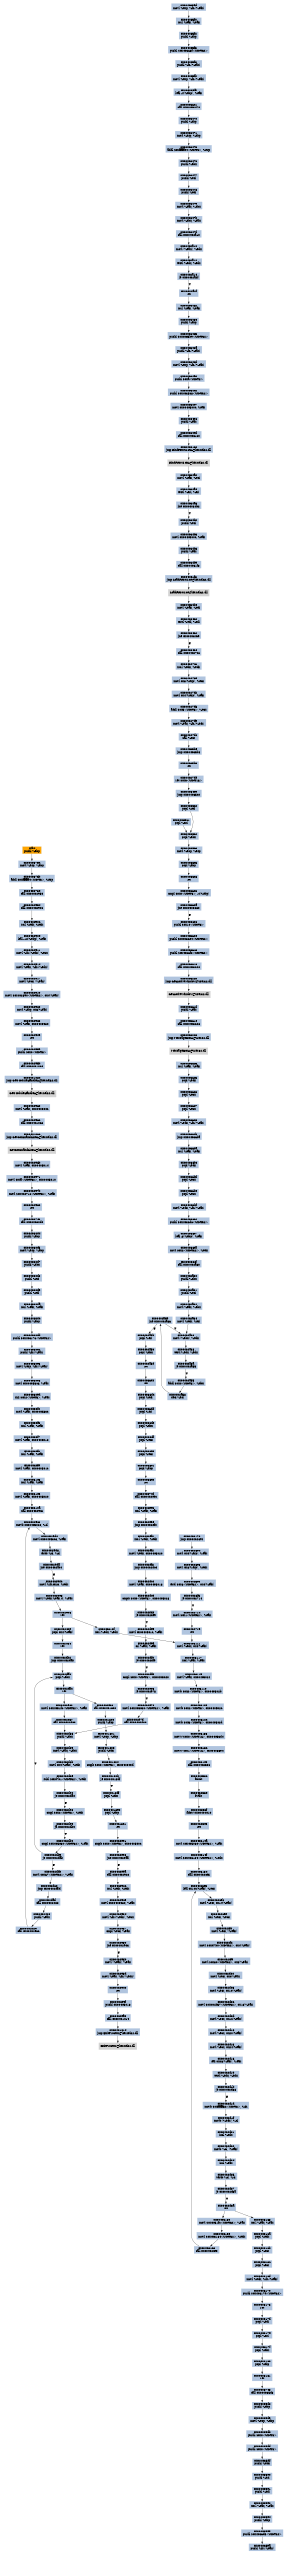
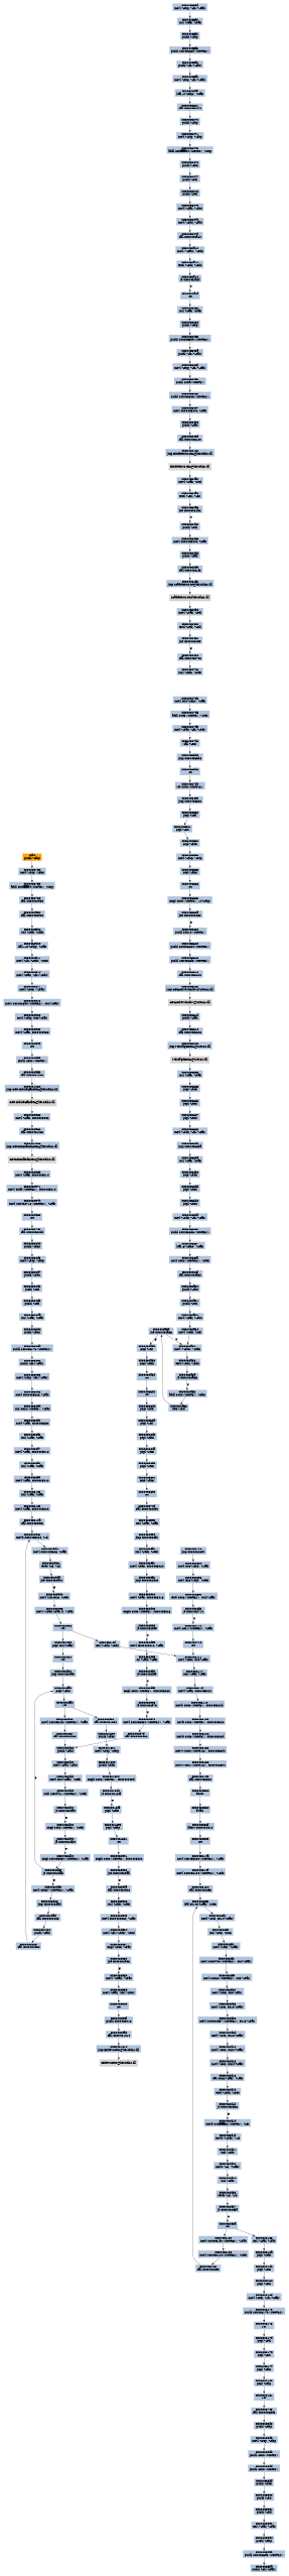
  digraph {
    node [color=lightsteelblue fillcolor=lightsteelblue shape=rectangle style=filled]
    edge [color="#000000"]
    n1 [color=lightgrey fillcolor=orange label="start\npushl %ebp"]
    n2 [label="0x00403739\nmovl %esp, %ebp"]
    n3 [label="0x0040373b\naddl $0xfffffff4<UINT8>, %esp"]
    n4 [label="0x0040373e\ncall 0x00402954"]
    n5 [label="0x00402954\ncall 0x0040290c"]
    n6 [label="0x0040290c\nxorl %edx, %edx"]
    n7 [label="0x0040290e\nleal -12(%ebp), %eax"]
    n8 [label="0x00402911\nmovl %fs:(%edx), %ecx"]
    n9 [label="0x00402914\nmovl %eax, %fs:(%edx)"]
    n10 [label="0x00402917\nmovl %ecx, (%eax)"]
    n11 [label="0x00402919\nmovl $0x402890<UINT32>, 0x4(%eax)"]
    n12 [label="0x00402920\nmovl %ebp, 0x8(%eax)"]
    n13 [label="0x00402923\nmovl %eax, 0x00405480"]
    n14 [label="0x00402929\nret"]
    n15 [label="0x00402959\npushl $0x0<UINT8>"]
    n16 [label="0x0040295b\ncall 0x00401084"]
    n17 [label="0x00401084\njmp GetModuleHandleA@kernel32.dll"]
    n18 [color=lightgrey fillcolor=lightgrey label="GetModuleHandleA@kernel32.dll"]
    n19 [label="0x00402960\nmovl %eax, 0x0040500c"]
    n20 [label="0x00402966\ncall 0x0040106c"]
    n21 [label="0x0040106c\njmp GetCommandLineA@kernel32.dll"]
    n22 [color=lightgrey fillcolor=lightgrey label="GetCommandLineA@kernel32.dll"]
    n23 [label="0x0040296b\nmovl %eax, 0x00405014"]
    n24 [label="0x00402971\nmovl $0xa<UINT32>, 0x00405010"]
    n25 [label="0x0040297b\nmovl $0x40271c<UINT32>, %eax"]
    n26 [label="0x00402980\nret"]
    n27 [label="0x00403743\ncall 0x004030d4"]
    n28 [label="0x004030d4\npushl %ebp"]
    n29 [label="0x004030d5\nmovl %esp, %ebp"]
    n30 [label="0x004030d7\npushl %ebx"]
    n31 [label="0x004030d8\npushl %esi"]
    n32 [label="0x004030d9\npushl %edi"]
    n33 [label="0x004030da\nxorl %eax, %eax"]
    n34 [label="0x004030dc\npushl %ebp"]
    n35 [label="0x004030dd\npushl $0x403176<UINT32>"]
    n36 [label="0x004030e2\npushl %fs:(%eax)"]
    n37 [label="0x004030e5\nmovl %esp, %fs:(%eax)"]
    n38 [label="0x004030e8\nmovl 0x004053c8, %eax"]
    n39 [label="0x004030ed\nshll $0x2<UINT8>, %eax"]
    n40 [label="0x004030f0\nmovl %eax, 0x004053cc"]
    n41 [label="0x004030f5\nxorl %eax, %eax"]
    n42 [label="0x004030f7\nmovl %eax, 0x00405018"]
    n43 [label="0x004030fc\nxorl %eax, %eax"]
    n44 [label="0x004030fe\nmovl %eax, 0x0040501c"]
    n45 [label="0x00403103\nxorl %eax, %eax"]
    n46 [label="0x00403105\nmovl %eax, 0x00405020"]
    n47 [label="0x0040310a\ncall 0x004029cc"]
    n48 [label="0x004029cc\nmovb 0x00405028, %cl"]
    n49 [label="0x004029d2\nmovl 0x004053c8, %eax"]
    n50 [label="0x004029d8\ntestb %cl, %cl"]
    n51 [label="0x004029da\njne 0x00402a04"]
    n52 [label="0x004029dc\nmovl %fs:0x2c, %edx"]
    n53 [label="0x004029e3\nmovl (%edx,%eax,4), %eax"]
    n54 [label="0x004029e6\nret"]
    n55 [label="0x0040310f\nxorl %edx, %edx"]
    n56 [label="0x0040242e\npopl 0x4(%eax)"]
    n57 [label="0x00403111\nmovl %edx, 0x4(%eax)"]
    n58 [label="0x00402434\nret"]
    n59 [label="0x00403117\nxorl %eax, %eax"]
    n60 [label="0x00403176\njmp 0x004026e4"]
    n61 [label="0x004026e4\nmovl 0x4(%esp), %eax"]
    n62 [label="0x00403119\nmovl %eax, 0x00405024"]
    n63 [label="0x004026e8\nmovl 0x8(%esp), %edx"]
    n64 [label="0x004026ec\ntestl $0x6<UINT32>, 0x4(%eax)"]
    n65 [label="0x004026f3\nje 0x00402714"]
    n66 [label="0x00402714\nmovl $0x1<UINT32>, %eax"]
    n67 [label="0x00402719\nret"]
    n68 [label="0x0040311e\nmovb $0x2<UINT8>, 0x0040502b"]
    n69 [label="0x00403125\nmovb $0x2<UINT8>, 0x0040502c"]
    n70 [label="0x0040312c\nmovb $0x3<UINT8>, 0x0040502d"]
    n71 [label="0x00403133\nmovw $0x0<UINT16>, 0x004053d4"]
    n72 [label="0x0040313c\nmovw $0x1<UINT16>, 0x004053e4"]
    n73 [label="0x00403145\ncall 0x0040253c"]
    n74 [label="0x0040253c\nfninit "]
    n75 [label="0x0040253e\nfwait "]
    n76 [label="0x0040253f\nfldcw 0x00404010"]
    n77 [label="0x00402545\nret"]
    n78 [label="0x0040314a\nmovl $0x405030<UINT32>, %eax"]
    n79 [label="0x0040314f\nmovl $0x403184<UINT32>, %edx"]
    n80 [label="0x00403154\ncall 0x00402ce5"]
    n81 [label="0x00402ce5\nleal 0x14c(%eax), %ecx"]
    n82 [label="0x00402ceb\nmovl %ecx, 0x14(%eax)"]
    n83 [label="0x00402cee\nxorl %ecx, %ecx"]
    n84 [label="0x00402cf0\nmovl %ecx, (%eax)"]
    n85 [label="0x00402cf2\nmovl $0xd7b0<UINT32>, 0x4(%eax)"]
    n86 [label="0x00402cf9\nmovl $0x80<UINT32>, 0x8(%eax)"]
    n87 [label="0x00402d00\nmovl %ecx, 0xc(%eax)"]
    n88 [label="0x00402d03\nmovl %ecx, 0x10(%eax)"]
    n89 [label="0x00402d06\nmovl $0x402b57<UINT32>, 0x18(%eax)"]
    n90 [label="0x00402d0d\nmovl %ecx, 0x1c(%eax)"]
    n91 [label="0x00402d10\nmovl %ecx, 0x20(%eax)"]
    n92 [label="0x00402d13\nmovl %ecx, 0x24(%eax)"]
    n93 [label="0x00402d16\nleal 0x48(%eax), %eax"]
    n94 [label="0x00402d19\ntestl %edx, %edx"]
    n95 [label="0x00402d1b\nje 0x00402d38"]
    n96 [label="0x00402d1d\nmovb $0xffffff82<UINT8>, %ch"]
    n97 [label="0x00402d1f\nmovb (%edx), %cl"]
    n98 [label="0x00402d21\nincl %edx"]
    n99 [label="0x00402d22\nmovb %cl, (%eax)"]
    n100 [label="0x00402d24\nincl %eax"]
    n101 [label="0x00402d25\ntestb %cl, %cl"]
    n102 [label="0x00402d27\nje 0x00402d3a"]
    n103 [label="0x00402d3a\nret"]
    n104 [label="0x00403159\nmovl $0x4051fc<UINT32>, %eax"]
    n105 [label="0x00403168\nxorl %eax, %eax"]
    n106 [label="0x0040315e\nmovl $0x403184<UINT32>, %edx"]
    n107 [label="0x0040316a\npopl %edx"]
    n108 [label="0x00403163\ncall 0x00402ce5"]
    n109 [label="0x0040316b\npopl %ecx"]
    n110 [label="0x0040316c\npopl %ecx"]
    n111 [label="0x0040316d\nmovl %edx, %fs:(%eax)"]
    n112 [label="0x00403170\npushl $0x40317d<UINT32>"]
    n113 [label="0x00403175\nret"]
    n114 [label="0x0040317d\npopl %edi"]
    n115 [label="0x0040317e\npopl %esi"]
    n116 [label="0x0040317f\npopl %ebx"]
    n117 [label="0x00403180\npopl %ebp"]
    n118 [label="0x00403181\nret"]
    n119 [label="0x00403748\ncall 0x004035d8"]
    n120 [label="0x004035d8\npushl %ebp"]
    n121 [label="0x004035d9\nmovl %esp, %ebp"]
    n122 [label="0x004035db\npushl $0x0<UINT8>"]
    n123 [label="0x004035dd\npushl $0x0<UINT8>"]
    n124 [label="0x004035df\npushl %ebx"]
    n125 [label="0x004035e0\npushl %esi"]
    n126 [label="0x004035e1\npushl %edi"]
    n127 [label="0x004035e2\nxorl %eax, %eax"]
    n128 [label="0x004035e4\npushl %ebp"]
    n129 [label="0x004035e5\npushl $0x4036d5<UINT32>"]
    n130 [label="0x004035ea\npushl %fs:(%eax)"]
    n131 [label="0x004035ed\nmovl %esp, %fs:(%eax)"]
    n132 [label="0x004035f0\nxorl %eax, %eax"]
    n133 [label="0x004035f2\npushl %ebp"]
    n134 [label="0x004035f3\npushl $0x40368f<UINT32>"]
    n135 [label="0x004035f8\npushl %fs:(%eax)"]
    n136 [label="0x004035fb\nmovl %esp, %fs:(%eax)"]
    n137 [label="0x004035fe\nleal -4(%ebp), %eax"]
    n138 [label="0x00403601\ncall 0x00403470"]
    n139 [label="0x00403470\npushl %ebp"]
    n140 [label="0x00403471\nmovl %esp, %ebp"]
    n141 [label="0x00403473\naddl $0xffffffe4<UINT8>, %esp"]
    n142 [label="0x00403476\npushl %ebx"]
    n143 [label="0x00403477\npushl %esi"]
    n144 [label="0x00403478\npushl %edi"]
    n145 [label="0x00403479\nmovl %eax, %ebx"]
    n146 [label="0x0040347b\nmovl %ebx, %eax"]
    n147 [label="0x0040347d\ncall 0x00402a10"]
    n148 [label="0x00402a10\nmovl (%eax), %edx"]
    n149 [label="0x00402a12\ntestl %edx, %edx"]
    n150 [label="0x00402a14\nje 0x00402a2f"]
    n151 [label="0x00402a2f\nret"]
    n152 [label="0x00403482\nxorl %eax, %eax"]
    n153 [label="0x00403484\npushl %ebp"]
    n154 [label="0x00403485\npushl $0x4035b9<UINT32>"]
    n155 [label="0x0040348a\npushl %fs:(%eax)"]
    n156 [label="0x0040348d\nmovl %esp, %fs:(%eax)"]
    n157 [label="0x00403490\npushl $0xa<UINT8>"]
    n158 [label="0x00403492\npushl $0x4035c8<UINT32>"]
    n159 [label="0x00403497\nmovl 0x0040500c, %eax"]
    n160 [label="0x0040349c\npushl %eax"]
    n161 [label="0x0040349d\ncall 0x004031c0"]
    n162 [label="0x004031c0\njmp FindResourceA@kernel32.dll"]
    n163 [color=lightgrey fillcolor=lightgrey label="FindResourceA@kernel32.dll"]
    n164 [label="0x004034a2\nmovl %eax, %esi"]
    n165 [label="0x004034a4\ntestl %esi, %esi"]
    n166 [label="0x004034a6\njne 0x004034b2"]
    n167 [label="0x004034b2\npushl %esi"]
    n168 [label="0x004034b3\nmovl 0x0040500c, %eax"]
    n169 [label="0x004034b8\npushl %eax"]
    n170 [label="0x004034b9\ncall 0x004031f8"]
    n171 [label="0x004031f8\njmp LoadResource@kernel32.dll"]
    n172 [color=lightgrey fillcolor=lightgrey label="LoadResource@kernel32.dll"]
    n173 [label="0x004034be\nmovl %eax, %edi"]
    n174 [label="0x004034c0\ntestl %edi, %edi"]
    n175 [label="0x004034c2\njne 0x004034ce"]
    n176 [label="0x004034c4\ncall 0x004027cc"]
    n177 [label="0x004027cc\nxorl %edx, %edx"]
-   n178 [label="0x004027ce\nmovl 0x8(%esp), %ecx"]
    n179 [label="0x004027d2\nmovl 0x4(%esp), %eax"]
    n180 [label="0x004027d6\naddl $0x5<UINT8>, %ecx"]
    n181 [label="0x004027d9\nmovl %eax, %fs:(%edx)"]
    n182 [label="0x004027dc\ncall %ecx"]
    n183 [label="0x004035be\njmp 0x004035b8"]
    n184 [label="0x004035b8\nret"]
    n185 [label="0x004027de\nret $0xc<UINT16>"]
    n186 [label="0x004034c9\njmp 0x004035c0"]
    n187 [label="0x004035c0\npopl %edi"]
    n188 [label="0x004035c1\npopl %esi"]
    n189 [label="0x004035c2\npopl %ebx"]
    n190 [label="0x004035c3\nmovl %ebp, %esp"]
    n191 [label="0x004035c5\npopl %ebp"]
    n192 [label="0x004035c6\nret"]
    n193 [label="0x00403606\ncmpl $0x0<UINT8>, -4(%ebp)"]
    n194 [label="0x0040360a\njne 0x00403630"]
    n195 [label="0x0040360c\npushl $0x10<UINT8>"]
    n196 [label="0x0040360e\npushl $0x4036e4<UINT32>"]
    n197 [label="0x00403613\npushl $0x4036f8<UINT32>"]
    n198 [label="0x00403618\ncall 0x00403220"]
    n199 [label="0x00403220\njmp GetActiveWindow@user32.dll"]
    n200 [color=lightgrey fillcolor=lightgrey label="GetActiveWindow@user32.dll"]
    n201 [label="0x0040361d\npushl %eax"]
    n202 [label="0x0040361e\ncall 0x00403228"]
    n203 [label="0x00403228\njmp MessageBoxA@user32.dll"]
    n204 [color=lightgrey fillcolor=lightgrey label="MessageBoxA@user32.dll"]
    n205 [label="0x00403623\nxorl %eax, %eax"]
    n206 [label="0x00403625\npopl %edx"]
    n207 [label="0x00403626\npopl %ecx"]
    n208 [label="0x00403627\npopl %ecx"]
    n209 [label="0x00403628\nmovl %edx, %fs:(%eax)"]
    n210 [label="0x0040362b\njmp 0x004036ba"]
    n211 [label="0x004036ba\nxorl %eax, %eax"]
    n212 [label="0x004036bc\npopl %edx"]
    n213 [label="0x004036bd\npopl %ecx"]
    n214 [label="0x004036be\npopl %ecx"]
    n215 [label="0x004036bf\nmovl %edx, %fs:(%eax)"]
    n216 [label="0x004036c2\npushl $0x4036dc<UINT32>"]
    n217 [label="0x004036c7\nleal -8(%ebp), %eax"]
    n218 [label="0x004036ca\nmovl $0x2<UINT32>, %edx"]
    n219 [label="0x004036cf\ncall 0x00402a30"]
    n220 [label="0x00402a30\npushl %ebx"]
    n221 [label="0x00402a31\npushl %esi"]
    n222 [label="0x00402a32\nmovl %eax, %ebx"]
    n223 [label="0x00402a34\nmovl %edx, %esi"]
    n224 [label="0x00402a36\nmovl (%ebx), %edx"]
    n225 [label="0x00402a38\ntestl %edx, %edx"]
    n226 [label="0x00402a3a\nje 0x00402a55"]
    n227 [label="0x00402a55\naddl $0x4<UINT8>, %ebx"]
    n228 [label="0x00402a58\ndecl %esi"]
    n229 [label="0x00402a59\njne 0x00402a36"]
    n230 [label="0x00402a5b\npopl %esi"]
    n231 [label="0x00402a5c\npopl %ebx"]
    n232 [label="0x00402a5d\nret"]
    n233 [label="0x004036d4\nret"]
    n234 [label="0x004036dc\npopl %edi"]
    n235 [label="0x004036dd\npopl %esi"]
    n236 [label="0x004036de\npopl %ebx"]
    n237 [label="0x004036df\npopl %ecx"]
    n238 [label="0x004036e0\npopl %ecx"]
    n239 [label="0x004036e1\npopl %ebp"]
    n240 [label="0x004036e2\nret"]
    n241 [label="0x0040374d\ncall 0x00402eec"]
    n242 [label="0x00402eec\nxorl %eax, %eax"]
    n243 [label="0x00402eee\njmp 0x00402ef0"]
    n244 [label="0x00402ef0\nxorl %edx, %edx"]
    n245 [label="0x00402ef2\nmovl %edx, 0x00405020"]
    n246 [label="0x00402ef8\njmp 0x00402dc4"]
    n247 [label="0x00402dc4\nmovl %eax, 0x00405018"]
    n248 [label="0x00402dc9\ncmpb $0x0<UINT8>, 0x00405028"]
    n249 [label="0x00402dd0\nje 0x00402de9"]
    n250 [label="0x00402de9\nmovl 0x0040501c, %eax"]
    n251 [label="0x00402dee\norl %eax, %eax"]
    n252 [label="0x00402df0\nje 0x00402dfe"]
    n253 [label="0x00402dfe\ncmpl $0x0<UINT8>, 0x00405020"]
    n254 [label="0x00402e05\nje 0x00402e78"]
    n255 [label="0x00402e78\nmovl $0x405030<UINT32>, %eax"]
    n256 [label="0x00402e7d\ncall 0x00402d88"]
    n257 [label="0x00402d88\npushl %ebx"]
    n258 [label="0x00402d89\nmovl %eax, %ebx"]
    n259 [label="0x00402d8b\nmovl 0x4(%eax), %edx"]
    n260 [label="0x00402d8e\nsubl $0xd7b1<UINT32>, %edx"]
    n261 [label="0x00402d94\nje 0x00402da4"]
    n262 [label="0x00402d96\ncmpl $0x2<UINT8>, %edx"]
    n263 [label="0x00402d99\nja 0x00402db4"]
    n264 [label="0x00402db4\ncmpl $0x405030<UINT32>, %eax"]
    n265 [label="0x00402db9\nje 0x00402dab"]
    n266 [label="0x00402dab\npopl %ebx"]
    n267 [label="0x00402dbb\nmovl $0x67<UINT32>, %eax"]
    n268 [label="0x00402dac\nret"]
    n269 [label="0x00402dc0\njmp 0x00402dad"]
    n270 [label="0x00402e82\nmovl $0x4051fc<UINT32>, %eax"]
    n271 [label="0x00402e8c\ncall 0x00401800"]
    n272 [label="0x00402e87\ncall 0x00402d88"]
    n273 [label="0x00401800\npushl %ebp"]
    n274 [label="0x00402dad\ncall 0x00402428"]
    n275 [label="0x00402428\npushl %eax"]
    n276 [label="0x00402429\ncall 0x004029cc"]
    n277 [label="0x00402db2\njmp 0x00402dab"]
    n278 [label="0x00401801\nmovl %esp, %ebp"]
    n279 [label="0x00401803\npushl %ebx"]
    n280 [label="0x00401804\ncmpb $0x0<UINT8>, 0x0040540d"]
    n281 [label="0x0040180b\nje 0x004018df"]
    n282 [label="0x004018df\npopl %ebx"]
    n283 [label="0x004018e0\npopl %ebp"]
    n284 [label="0x004018e1\nret"]
    n285 [label="0x00402e91\ncmpb $0x0<UINT8>, 0x0040540c"]
    n286 [label="0x00402e98\njne 0x00402eaa"]
    n287 [label="0x00402e9a\ncall 0x0040292c"]
    n288 [label="0x0040292c\nxorl %edx, %edx"]
    n289 [label="0x0040292e\nmovl 0x00405480, %eax"]
    n290 [label="0x00402934\nmovl %fs:(%edx), %ecx"]
    n291 [label="0x00402937\ncmpl %ecx, %eax"]
    n292 [label="0x00402939\njne 0x00402943"]
    n293 [label="0x0040293b\nmovl (%eax), %eax"]
    n294 [label="0x0040293d\nmovl %eax, %fs:(%edx)"]
    n295 [label="0x00402940\nret"]
    n296 [label="0x00402e9f\npushl 0x00405018"]
    n297 [label="0x00402ea5\ncall 0x00401014"]
    n298 [label="0x00401014\njmp ExitProcess@kernel32.dll"]
    n299 [color=lightgrey fillcolor=lightgrey label="ExitProcess@kernel32.dll"]
    n1 -> n2
    n2 -> n3
    n3 -> n4
    n4 -> n5
    n5 -> n6
    n6 -> n7
    n7 -> n8
    n8 -> n9
    n9 -> n10
    n10 -> n11
    n11 -> n12
    n12 -> n13
    n13 -> n14
    n14 -> n15
    n15 -> n16
    n16 -> n17
    n17 -> n18
    n18 -> n19
    n19 -> n20
    n20 -> n21
    n21 -> n22
    n22 -> n23
    n23 -> n24
    n24 -> n25
    n25 -> n26
    n26 -> n27
    n27 -> n28
    n28 -> n29
    n29 -> n30
    n30 -> n31
    n31 -> n32
    n32 -> n33
    n33 -> n34
    n34 -> n35
    n35 -> n36
    n36 -> n37
    n37 -> n38
    n38 -> n39
    n39 -> n40
    n40 -> n41
    n41 -> n42
    n42 -> n43
    n43 -> n44
    n44 -> n45
    n45 -> n46
    n46 -> n47
    n47 -> n48
    n48 -> n49
    n49 -> n50
    n50 -> n51
    n51 -> n52 [label=F]
    n52 -> n53
    n53 -> n54
    n54 -> n55
    n54 -> n56
    n55 -> n57
    n56 -> n58
    n57 -> n59
    n58 -> n277
    n59 -> n62
    n60 -> n61
    n61 -> n63
    n62 -> n68
    n63 -> n64
    n64 -> n65
    n65 -> n66 [label=T]
    n66 -> n67
    n67 -> n57
    n68 -> n69
    n69 -> n70
    n70 -> n71
    n71 -> n72
    n72 -> n73
    n73 -> n74
    n74 -> n75
    n75 -> n76
    n76 -> n77
    n77 -> n78
    n78 -> n79
    n79 -> n80
    n80 -> n81
    n81 -> n82
    n82 -> n83
    n83 -> n84
    n84 -> n85
    n85 -> n86
    n86 -> n87
    n87 -> n88
    n88 -> n89
    n89 -> n90
    n90 -> n91
    n91 -> n92
    n92 -> n93
    n93 -> n94
    n94 -> n95
    n95 -> n96 [label=F]
    n96 -> n97
    n97 -> n98
    n98 -> n99
    n99 -> n100
    n100 -> n101
    n101 -> n102
    n102 -> n103 [label=T]
    n103 -> n104
    n103 -> n105
    n104 -> n106
    n105 -> n107
    n106 -> n108
    n107 -> n109
    n108 -> n81
    n109 -> n110
    n110 -> n111
    n111 -> n112
    n112 -> n113
    n113 -> n114
    n114 -> n115
    n115 -> n116
    n116 -> n117
    n117 -> n118
    n118 -> n119
    n119 -> n120
    n120 -> n121
    n121 -> n122
    n122 -> n123
    n123 -> n124
    n124 -> n125
    n125 -> n126
    n126 -> n127
    n127 -> n128
    n128 -> n129
    n129 -> n130
    n131 -> n132
    n132 -> n133
    n133 -> n134
    n134 -> n135
    n135 -> n136
    n136 -> n137
    n137 -> n138
    n138 -> n139
    n139 -> n140
    n140 -> n141
    n141 -> n142
    n142 -> n143
    n143 -> n144
    n144 -> n145
    n145 -> n146
    n146 -> n147
    n147 -> n148
    n148 -> n149
    n149 -> n150
    n150 -> n151 [label=T]
    n151 -> n152
    n152 -> n153
    n153 -> n154
    n154 -> n155
    n155 -> n156
    n156 -> n157
    n157 -> n158
    n158 -> n159
    n159 -> n160
    n160 -> n161
    n161 -> n162
    n162 -> n163
    n163 -> n164
    n164 -> n165
    n165 -> n166
    n166 -> n167 [label=T]
    n167 -> n168
    n168 -> n169
    n169 -> n170
    n170 -> n171
    n171 -> n172
    n172 -> n173
    n173 -> n174
    n174 -> n175
    n175 -> n176 [label=F]
    n176 -> n177
-   n177 -> n178
-   n178 -> n179
    n179 -> n180
    n180 -> n181
    n181 -> n182
    n182 -> n183
    n183 -> n184
    n184 -> n185
    n185 -> n186
    n186 -> n187
-   n187 -> n189
+   n187 -> n188
    n188 -> n189
    n189 -> n190
    n190 -> n191
    n191 -> n192
    n192 -> n193
    n193 -> n194
    n194 -> n195 [label=F]
    n195 -> n196
    n196 -> n197
    n197 -> n198
    n198 -> n199
    n199 -> n200
    n200 -> n201
    n201 -> n202
    n202 -> n203
    n203 -> n204
    n204 -> n205
    n205 -> n206
    n206 -> n207
    n207 -> n208
    n208 -> n209
    n209 -> n210
    n210 -> n211
    n211 -> n212
    n212 -> n213
    n213 -> n214
    n214 -> n215
    n215 -> n216
    n216 -> n217
    n217 -> n218
    n218 -> n219
    n219 -> n220
    n220 -> n221
    n221 -> n222
    n222 -> n223
    n223 -> n224
    n224 -> n225
    n225 -> n226
    n226 -> n227 [label=T]
    n227 -> n228
    n228 -> n229
    n229 -> n224 [label=T]
    n229 -> n230 [label=F]
    n230 -> n231
    n231 -> n232
    n232 -> n233
    n233 -> n234
    n234 -> n235
    n235 -> n236
    n236 -> n237
    n237 -> n238
    n238 -> n239
    n239 -> n240
    n240 -> n241
    n241 -> n242
    n242 -> n243
    n243 -> n244
    n244 -> n245
    n245 -> n246
    n246 -> n247
    n247 -> n248
    n248 -> n249
    n249 -> n250 [label=T]
    n250 -> n251
    n251 -> n252
    n252 -> n253 [label=T]
    n253 -> n254
    n254 -> n255 [label=T]
    n255 -> n256
    n256 -> n257
    n257 -> n258
    n258 -> n259
    n259 -> n260
    n260 -> n261
    n261 -> n262 [label=F]
    n262 -> n263
    n263 -> n264 [label=T]
    n264 -> n265
    n265 -> n266 [label=T]
    n265 -> n267 [label=F]
    n266 -> n268
    n267 -> n269
    n268 -> n270
    n268 -> n271
    n269 -> n274
    n270 -> n272
    n271 -> n273
    n272 -> n257
    n273 -> n278
    n274 -> n275
    n275 -> n276
    n276 -> n48
    n277 -> n266
    n278 -> n279
    n279 -> n280
    n280 -> n281
    n281 -> n282 [label=T]
    n282 -> n283
    n283 -> n284
    n284 -> n285
    n285 -> n286
    n286 -> n287 [label=F]
    n287 -> n288
    n288 -> n289
    n289 -> n290
    n290 -> n291
    n291 -> n292
    n292 -> n293 [label=F]
    n293 -> n294
    n294 -> n295
    n295 -> n296
    n296 -> n297
    n297 -> n298
    n298 -> n299
  }
